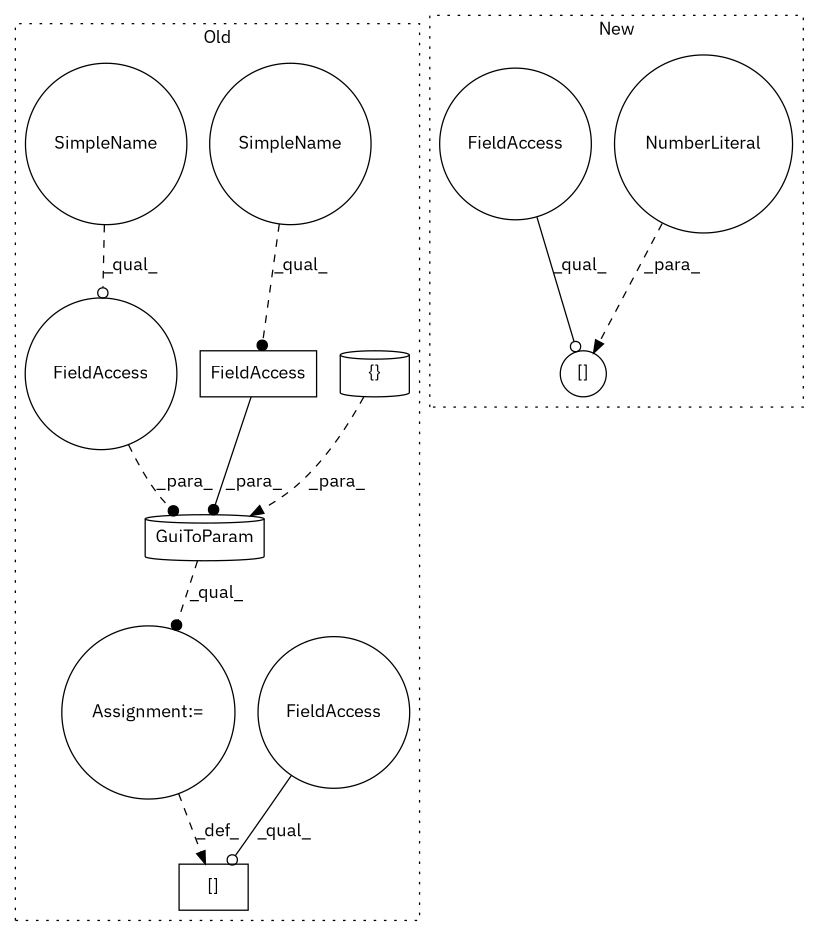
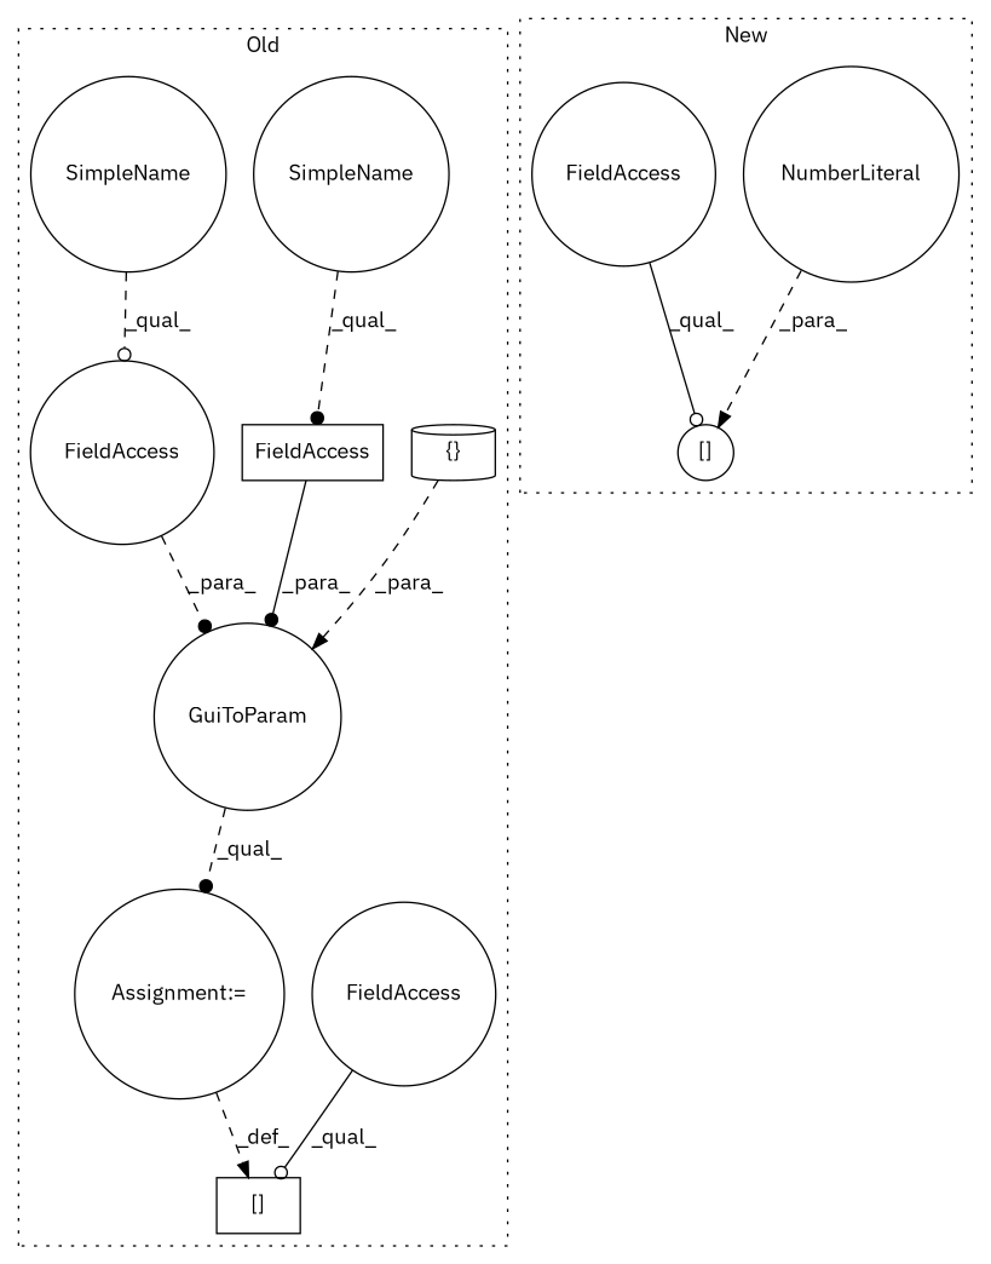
  digraph {
    fontname="IBM Plex Sans"
    node [a=22 fontname="IBM Plex Sans" l=1 s=2048 shape=circle]
    edge [arrowhead=dot fontname="IBM Plex Sans" style=dashed]
-   n1 [a=32 l="11,1" label=GuiToParam s="2037,2127" shape=cylinder]
+   n1 [a=32 l="11,1" label=GuiToParam s="2037,2127"]
    n2 [a=2 l="19,1" label="[]" s="2015,2035" shape=box]
    n3 [a=4 l="1,1" label="{}" s="1966,2006" shape=cylinder]
    n4 [l=18 label=FieldAccess s=2015]
    n5 [l=7 label=FieldAccess shape=box]
    n6 [l=9 label=FieldAccess s=2056]
    n7 [a=7 label="Assignment:=" s=2036]
    n8 [a=42 l=2 label=SimpleName]
    n9 [a=42 l=2 label=SimpleName s=2056]
    n10 [a=2 l="30,1" label="[]" s="1230,1261"]
    n11 [a=34 label=NumberLiteral s=1260]
    n12 [l=29 label=FieldAccess s=1230]
    subgraph cluster_1 {
      label=Old
      style=dotted
      n1
      n2
      n3
      n4
      n5
      n6
      n7
      n8
      n9
    }
    subgraph cluster_2 {
      label=New
      style=dotted
      n10
      n11
      n12
    }
    n1 -> n7 [label=_qual_]
    n3 -> n1 [arrowhead=normal label=_para_]
    n4 -> n2 [arrowhead=odot label=_qual_ style=solid]
    n5 -> n1 [label=_para_ style=solid]
    n6 -> n1 [label=_para_]
    n7 -> n2 [arrowhead=normal label=_def_]
    n8 -> n5 [label=_qual_]
    n9 -> n6 [arrowhead=odot label=_qual_]
    n11 -> n10 [arrowhead=normal label=_para_]
    n12 -> n10 [arrowhead=odot label=_qual_ style=solid]
  }
